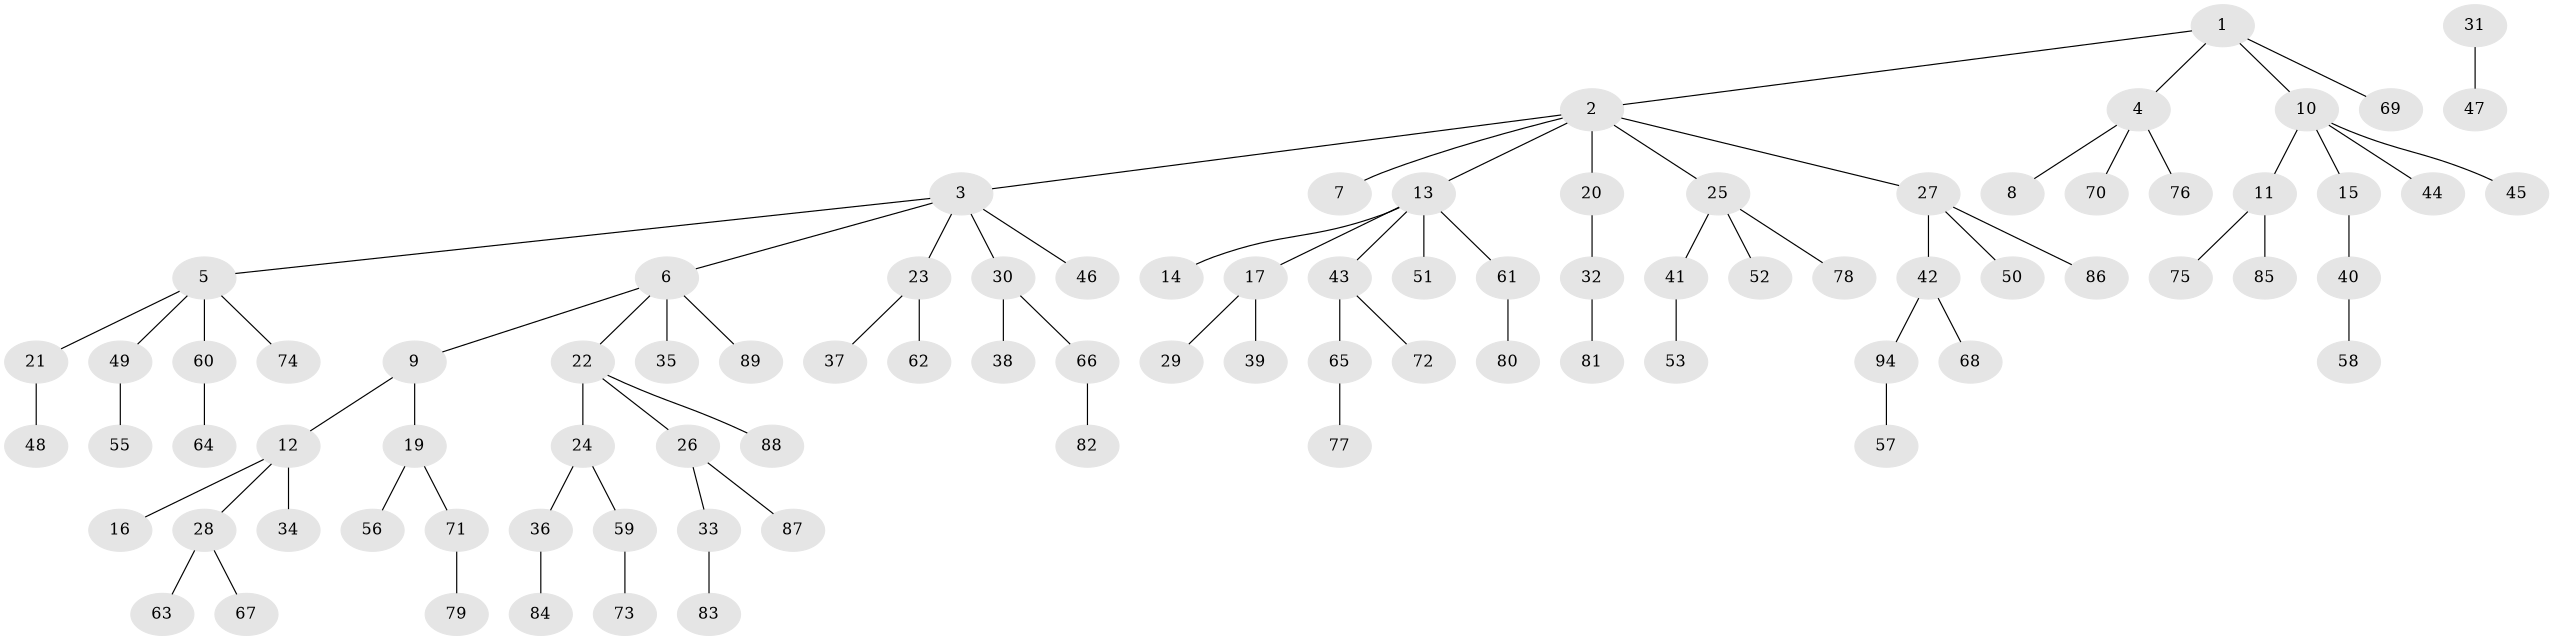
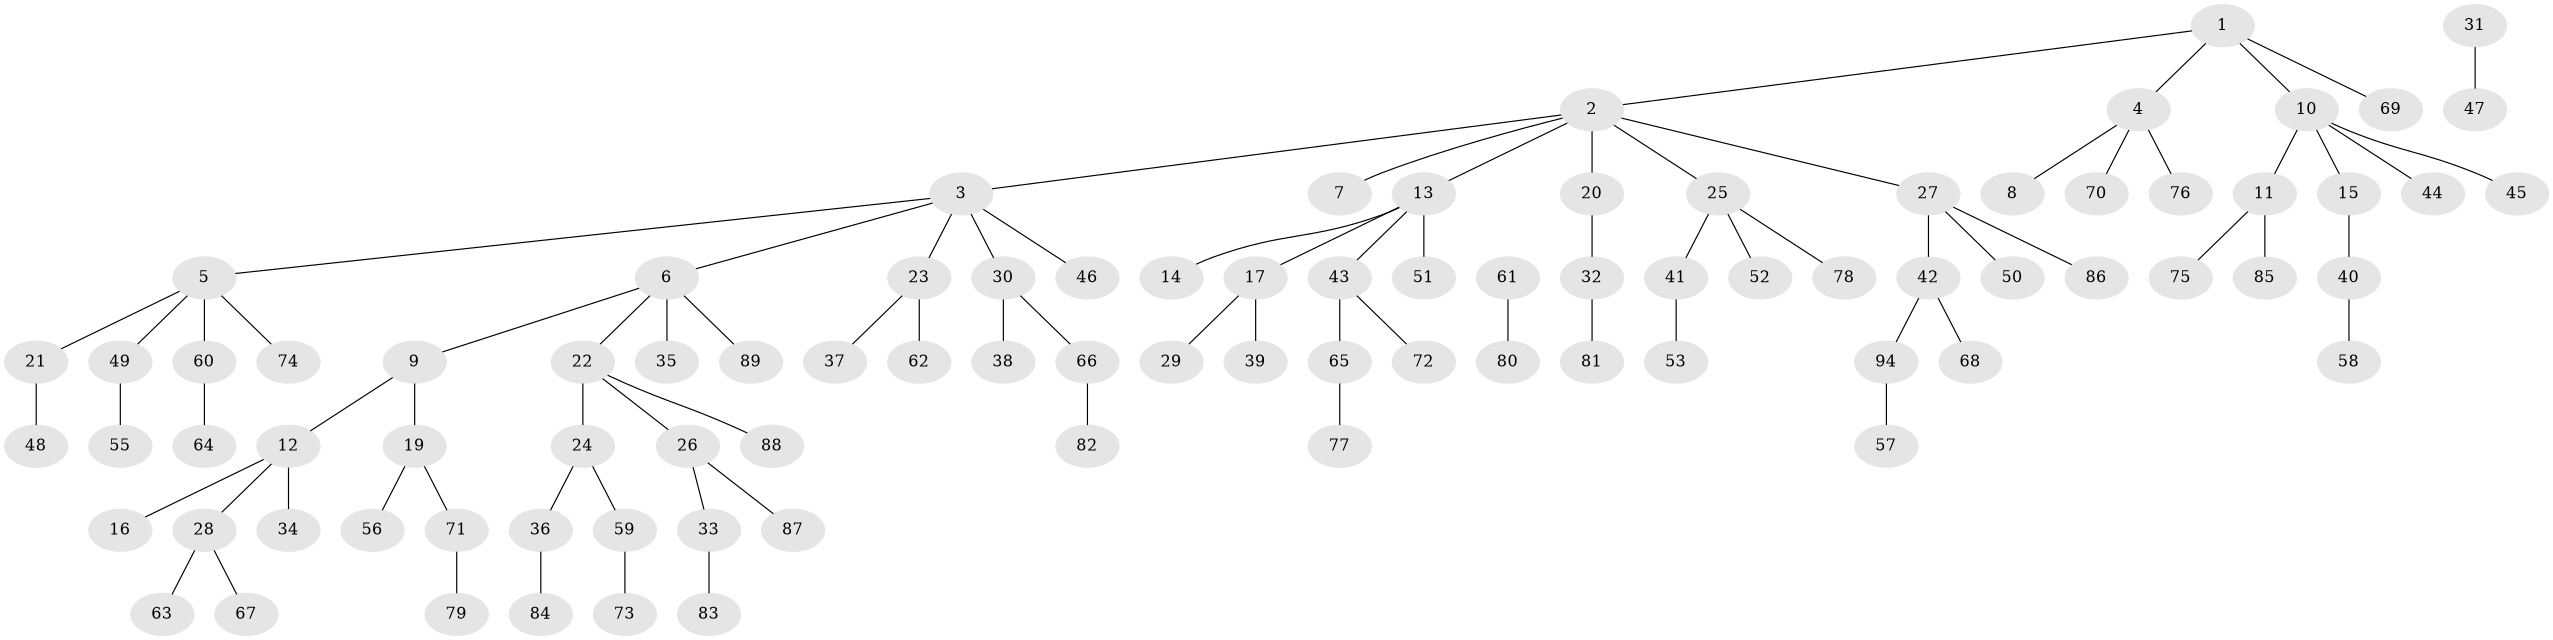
  graph {
    node [color=gray90 style=filled]
    1
    2
    4
    10
    69
    3
    7
    13
    20
    25
    27
    8
    70
    76
    11
    15
    44
    45
    5
    6
    23
    30
    46
    14
    17
    43
    51
    61
    32
    41
    52
    78
    42
    50
    86
    21
    49
    60
    74
    9
    22
    35
    89
    37
    62
    38
    66
    48
    55
    64
    12
    19
    24
    26
    88
    16
    28
    34
    56
    71
    75
    85
    40
    63
    67
    29
    39
    65
    72
    80
    58
    31
    47
    79
    81
    36
    59
    33
    87
    84
    73
    53
    83
    n84 [label=94]
    68
    82
    57
    77
    1 -- 2
    1 -- 4
    1 -- 10
    1 -- 69
    2 -- 3
    2 -- 7
    2 -- 13
    2 -- 20
    2 -- 25
    2 -- 27
    4 -- 8
    4 -- 70
    4 -- 76
    10 -- 11
    10 -- 15
    10 -- 44
    10 -- 45
    3 -- 5
    3 -- 6
    3 -- 23
    3 -- 30
    3 -- 46
    13 -- 14
    13 -- 17
    13 -- 43
    13 -- 51
-   13 -- 61
    20 -- 32
    25 -- 41
    25 -- 52
    25 -- 78
    27 -- 42
    27 -- 50
    27 -- 86
    11 -- 75
    11 -- 85
    15 -- 40
    5 -- 21
    5 -- 49
    5 -- 60
    5 -- 74
    6 -- 9
    6 -- 22
    6 -- 35
    6 -- 89
    23 -- 37
    23 -- 62
    30 -- 38
    30 -- 66
    17 -- 29
    17 -- 39
    43 -- 65
    43 -- 72
    61 -- 80
    32 -- 81
    41 -- 53
    42 -- n84
    42 -- 68
    21 -- 48
    49 -- 55
    60 -- 64
    9 -- 12
    9 -- 19
    22 -- 24
    22 -- 26
    22 -- 88
    66 -- 82
    12 -- 16
    12 -- 28
    12 -- 34
    19 -- 56
    19 -- 71
    24 -- 36
    24 -- 59
    26 -- 33
    26 -- 87
    28 -- 63
    28 -- 67
    71 -- 79
    40 -- 58
    65 -- 77
    31 -- 47
    36 -- 84
    59 -- 73
    33 -- 83
    n84 -- 57
  }
